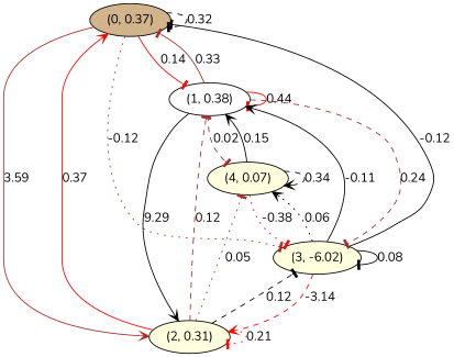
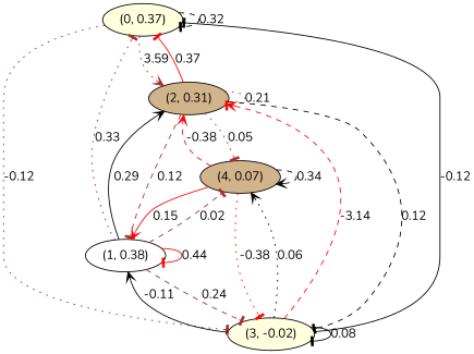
  digraph {
    fontname=Nunito
    node [fillcolor=lightyellow fontname=Nunito style=filled]
    edge [arrowhead=tee color=black fontname=Nunito style=solid]
-   n1 [fillcolor=tan label="(0, 0.37)"]
+   n1 [label="(0, 0.37)"]
    n2 [fillcolor=white label="(1, 0.38)"]
-   n3 [label="(2, 0.31)"]
-   n4 [label="(3, -6.02)"]
-   n5 [label="(4, 0.07)"]
+   n3 [fillcolor=tan label="(2, 0.31)"]
+   n4 [label="(3, -0.02)"]
+   n5 [fillcolor=tan label="(4, 0.07)"]
    n1 -> n1 [label=0.32 style=dashed]
-   n1 -> n2 [color=red label=0.14]
-   n1 -> n3 [arrowhead=vee color=brown label=3.59]
+   n1 -> n3 [arrowhead=vee color=brown label=3.59 style=dotted]
    n1 -> n4 [color=brown label=-0.12 style=dotted]
-   n2 -> n1 [color=brown label=0.33]
+   n2 -> n1 [color=brown label=0.33 style=dotted]
    n2 -> n2 [color=red label=0.44]
-   n2 -> n3 [arrowhead=vee label=9.29]
+   n2 -> n3 [arrowhead=vee label=0.29]
    n2 -> n4 [color=brown label=0.24 style=dashed]
    n2 -> n5 [color=brown label=0.02 style=dashed]
-   n3 -> n1 [arrowhead=vee color=red label=0.37]
+   n3 -> n1 [color=red label=0.37]
    n3 -> n2 [color=brown label=0.12 style=dashed]
    n3 -> n3 [color=red label=0.21 style=dotted]
    n3 -> n4 [label=0.12 style=dashed]
    n3 -> n5 [color=brown label=0.05 style=dotted]
    n4 -> n1 [label=-0.12]
    n4 -> n2 [arrowhead=vee label=-0.11]
    n4 -> n3 [arrowhead=vee color=red label=-3.14 style=dashed]
    n4 -> n4 [label=0.08]
    n4 -> n5 [arrowhead=vee label=0.06 style=dotted]
-   n5 -> n2 [arrowhead=vee label=0.15]
+   n5 -> n2 [arrowhead=vee color=red label=0.15]
+   n5 -> n3 [arrowhead=vee color=red label=-0.38 style=dashed]
    n5 -> n4 [color=red label=-0.38 style=dotted]
    n5 -> n5 [arrowhead=vee label=0.34 style=dashed]
  }
